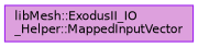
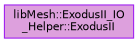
  digraph {
    rankdir=LR
-   n1 [color=purple fillcolor=plum fontname=Helvetica fontsize=10 height=0.2 label="libMesh::ExodusII_IO\l_Helper::MappedInputVector" shape=record style=filled width=0.4]
+   n1 [color=purple fillcolor=plum fontname=Helvetica fontsize=10 height=0.2 label="libMesh::ExodusII_IO\l_Helper::ExodusII" shape=record style=filled width=0.4]
  }
